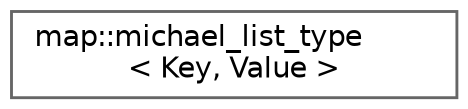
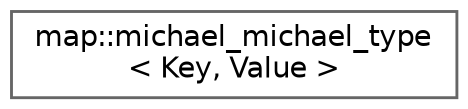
  digraph {
    rankdir=LR
-   n1 [color=grey40 fillcolor=white fontname=Helvetica fontsize=10 height=0.2 label="map::michael_list_type\l\< Key, Value \>" shape=box style=filled width=0.4]
+   n1 [color=grey40 fillcolor=white fontname=Helvetica fontsize=10 height=0.2 label="map::michael_michael_type\l\< Key, Value \>" shape=box style=filled width=0.4]
  }
